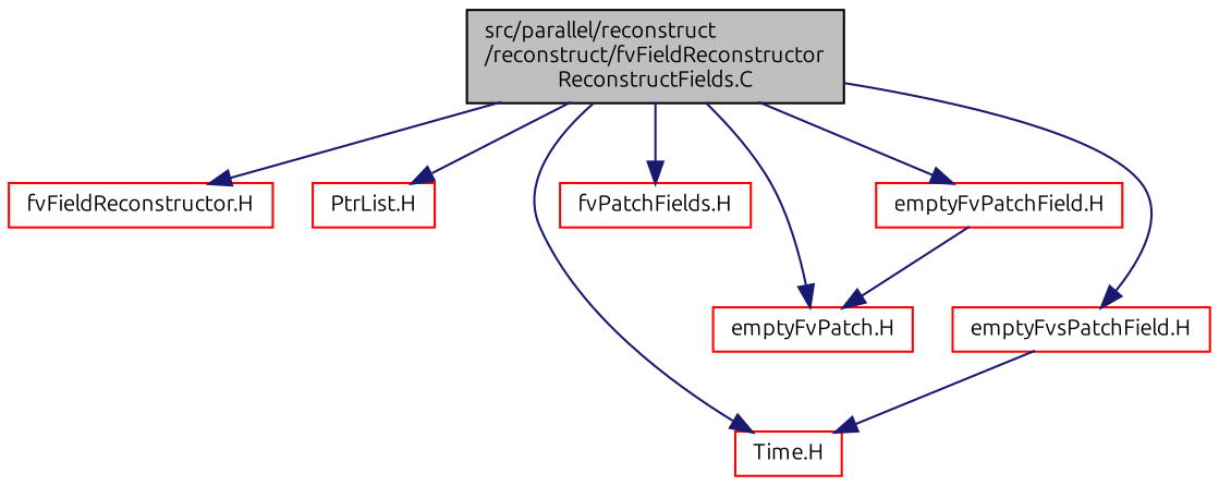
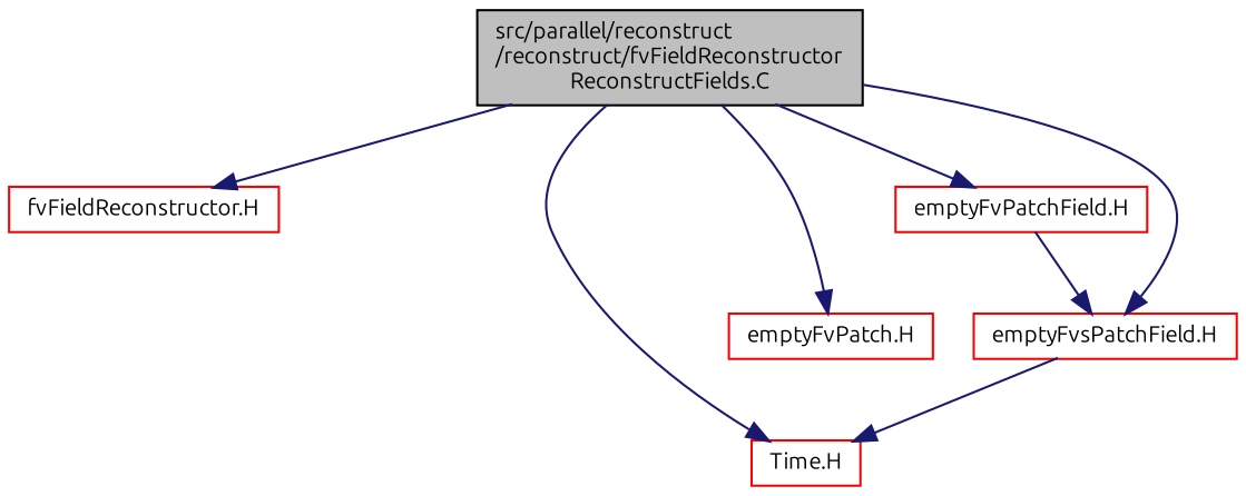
  digraph {
    fontname=Ubuntu
    node [color=red fontname=Ubuntu fontsize=10 shape=record]
    edge [color=midnightblue fontname=Ubuntu fontsize=10 labelfontname=FreeSans labelfontsize=10 style=solid]
    n1 [color=black fillcolor=grey75 fontcolor=black height=0.2 label="src/parallel/reconstruct\l/reconstruct/fvFieldReconstructor\lReconstructFields.C" style=filled width=0.4]
    n2 [height=0.2 label="fvFieldReconstructor.H" width=0.4]
-   n3 [height=0.2 label="PtrList.H" width=0.4]
    n4 [height=0.2 label="Time.H" width=0.4]
-   n5 [height=0.2 label="fvPatchFields.H" width=0.4]
    n6 [height=0.2 label="emptyFvPatch.H" width=0.4]
    n7 [height=0.2 label="emptyFvPatchField.H" width=0.4]
    n8 [height=0.2 label="emptyFvsPatchField.H" width=0.4]
    n1 -> n2
-   n1 -> n3
    n1 -> n4
-   n1 -> n5
    n1 -> n6
    n1 -> n7
    n1 -> n8
-   n7 -> n6
+   n7 -> n8
    n8 -> n4
  }
